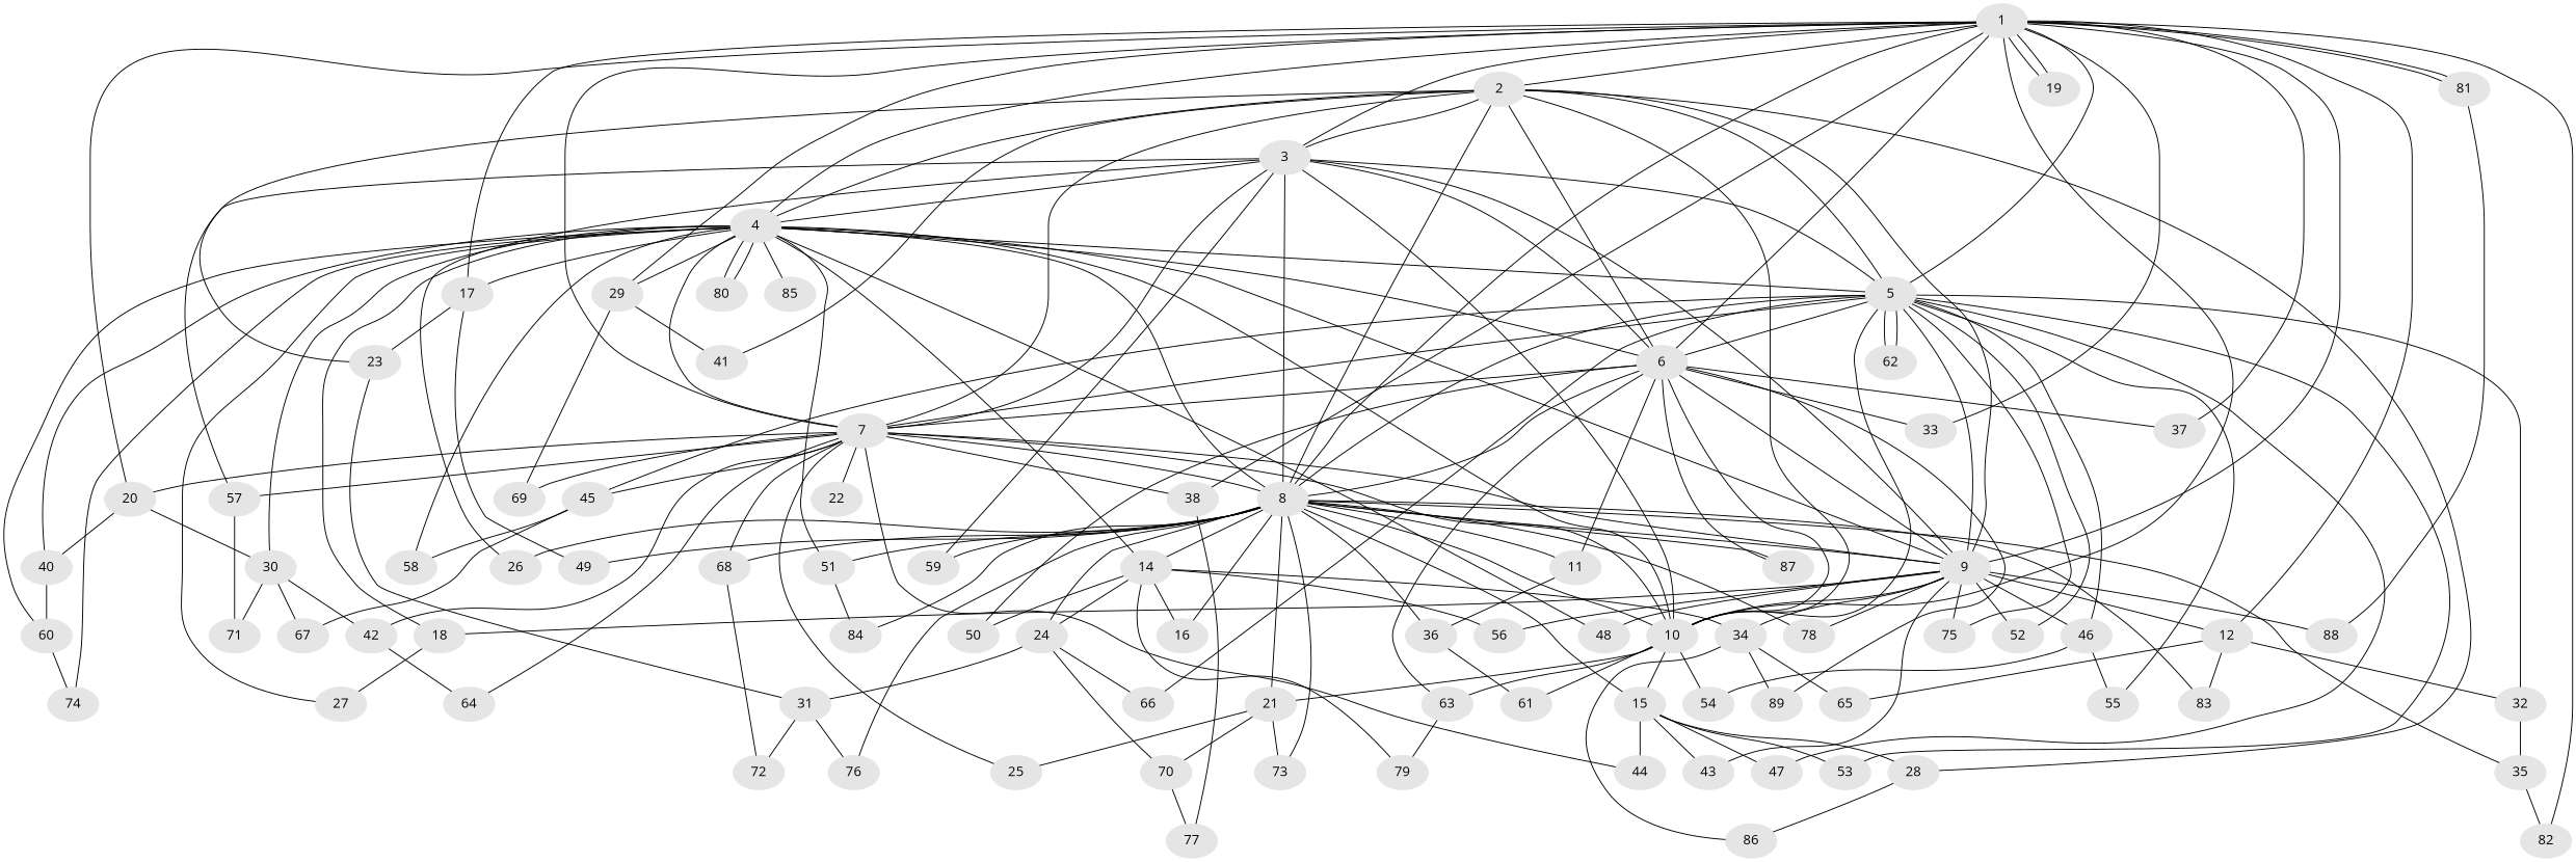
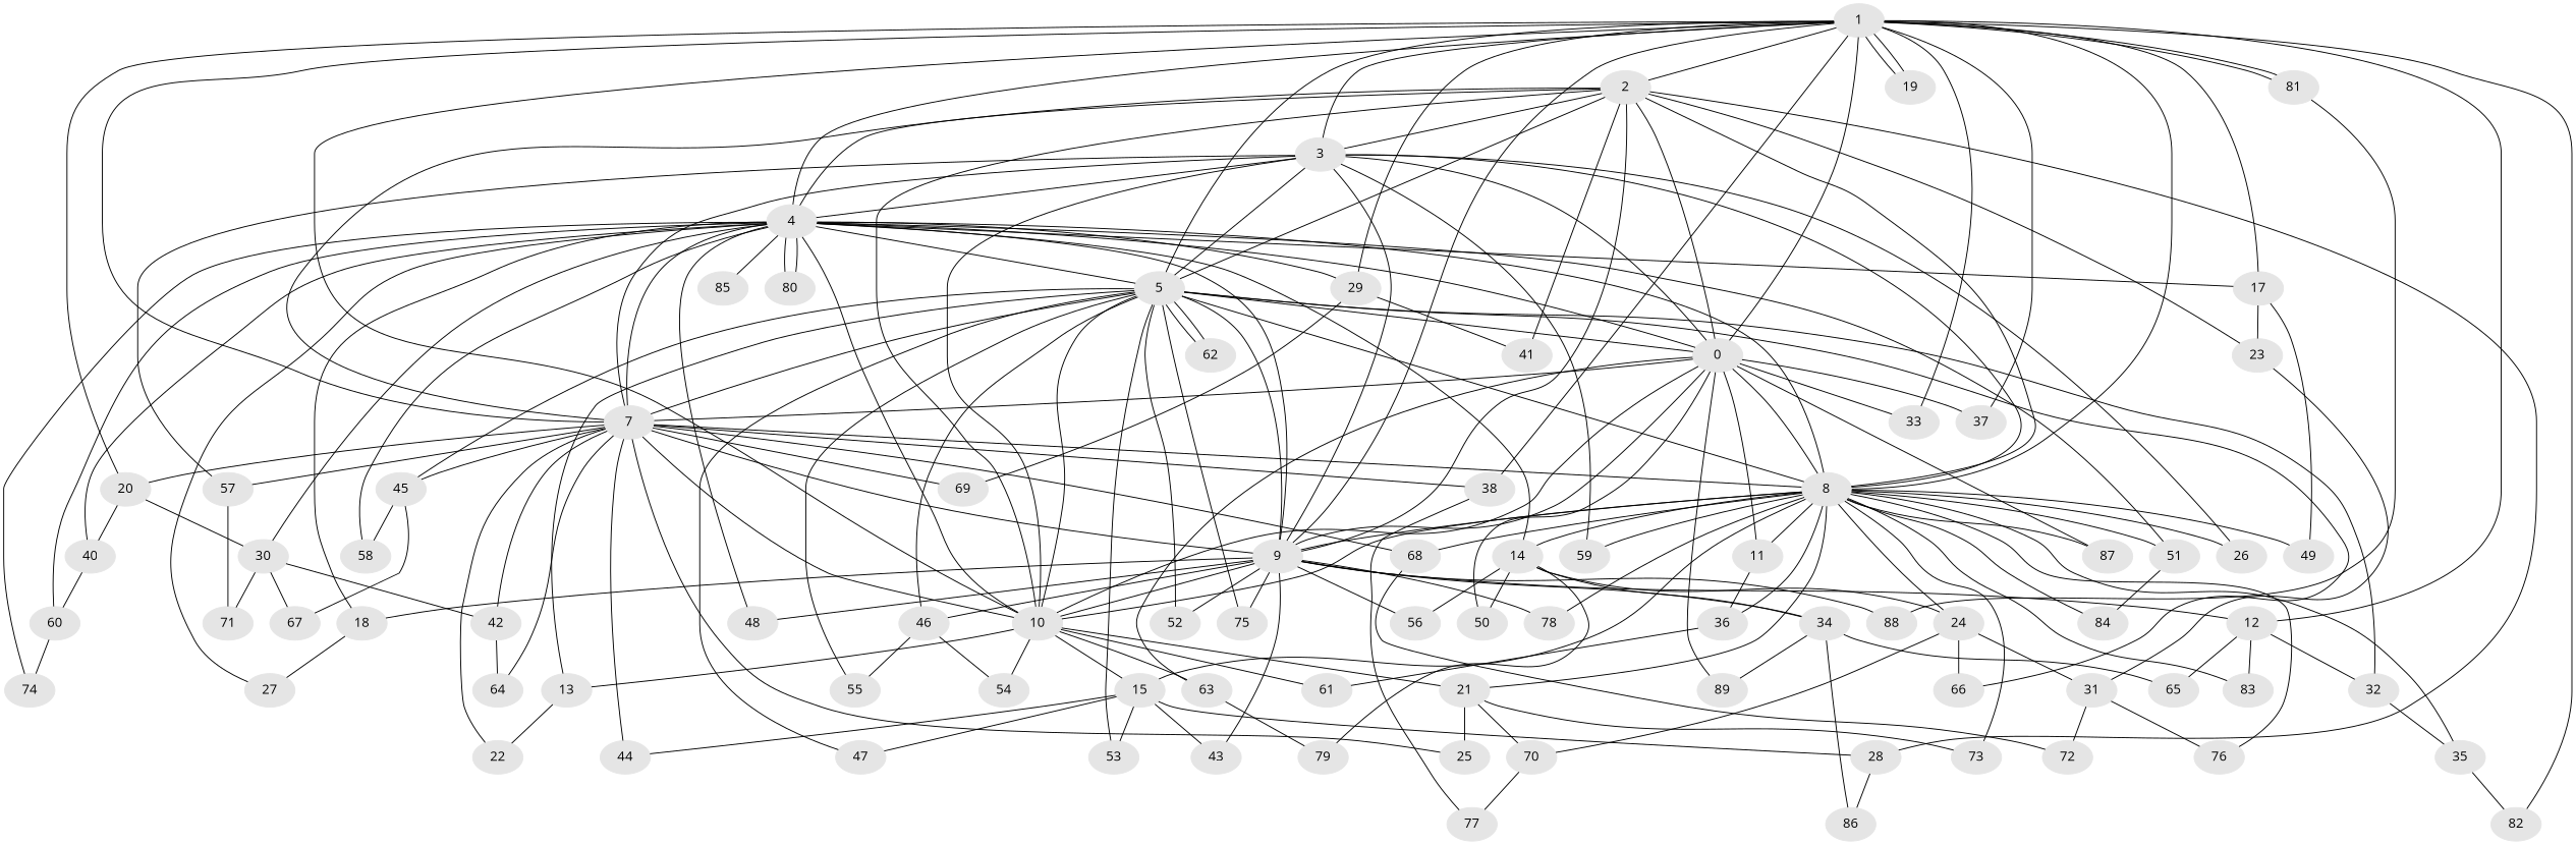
  graph {
    fontname="Open Sans"
    node [color=gray90 fontname="Open Sans" style=filled]
    edge [fontname="Open Sans"]
    1
    2
    3
    4
    5
-   6
+   6 [label=0]
    7
    8
    9
    10
    12
    17
    19
    20
    29
    33
    37
    38
    81
    82
    23
    28
    41
    26
    57
    59
    14
    18
    27
    30
    40
    48
    51
    58
    60
    74
    80
    85
+   13
    32
    45
    46
    47
    52
    53
    55
    62
    66
    75
    11
    50
    63
    87
    89
    22
    25
    42
    44
    64
    68
    69
    15
-   16
    21
    24
    35
    36
    49
    73
    76
    78
    83
    84
    34
    43
    56
    88
    54
    61
    65
    77
    31
    86
    71
    79
    67
    72
    70
    1 -- 2
    1 -- 3
    1 -- 4
    1 -- 5
    1 -- 6
    1 -- 7
    1 -- 8
    1 -- 9
    1 -- 10
    1 -- 12
    1 -- 17
    1 -- 19
    1 -- 19
    1 -- 20
    1 -- 29
    1 -- 33
    1 -- 37
    1 -- 38
    1 -- 81
    1 -- 81
    1 -- 82
    2 -- 3
    2 -- 4
    2 -- 5
    2 -- 6
    2 -- 7
    2 -- 8
    2 -- 9
    2 -- 10
    2 -- 23
    2 -- 28
    2 -- 41
    3 -- 4
    3 -- 5
    3 -- 6
    3 -- 7
    3 -- 8
    3 -- 9
    3 -- 10
    3 -- 26
    3 -- 57
    3 -- 59
    4 -- 5
    4 -- 6
    4 -- 7
    4 -- 8
    4 -- 9
    4 -- 10
    4 -- 17
    4 -- 29
    4 -- 14
    4 -- 18
    4 -- 27
    4 -- 30
    4 -- 40
    4 -- 48
    4 -- 51
    4 -- 58
    4 -- 60
    4 -- 74
    4 -- 80
    4 -- 80
    4 -- 85
    5 -- 6
    5 -- 7
    5 -- 8
    5 -- 9
    5 -- 10
+   5 -- 13
    5 -- 32
    5 -- 45
    5 -- 46
    5 -- 47
    5 -- 52
    5 -- 53
    5 -- 55
    5 -- 62
    5 -- 62
    5 -- 66
    5 -- 75
    6 -- 7
    6 -- 8
    6 -- 9
    6 -- 10
    6 -- 33
    6 -- 37
    6 -- 11
    6 -- 50
    6 -- 63
    6 -- 87
    6 -- 89
    7 -- 8
    7 -- 9
    7 -- 10
    7 -- 20
    7 -- 38
    7 -- 57
    7 -- 45
    7 -- 22
    7 -- 25
    7 -- 42
    7 -- 44
    7 -- 64
    7 -- 68
    7 -- 69
    8 -- 9
    8 -- 10
    8 -- 26
    8 -- 59
    8 -- 14
    8 -- 51
    8 -- 11
    8 -- 87
    8 -- 68
    8 -- 15
-   8 -- 16
    8 -- 21
    8 -- 24
    8 -- 35
    8 -- 36
    8 -- 49
    8 -- 73
    8 -- 76
    8 -- 78
    8 -- 83
    8 -- 84
    9 -- 10
    9 -- 12
    9 -- 18
    9 -- 48
    9 -- 46
    9 -- 52
    9 -- 75
    9 -- 78
    9 -- 34
    9 -- 43
    9 -- 56
    9 -- 88
+   10 -- 13
    10 -- 63
    10 -- 15
    10 -- 21
    10 -- 54
    10 -- 61
    12 -- 32
    12 -- 83
    12 -- 65
    17 -- 23
    17 -- 49
    20 -- 30
    20 -- 40
    29 -- 41
    29 -- 69
    38 -- 77
    81 -- 88
    23 -- 31
    28 -- 86
    57 -- 71
    14 -- 50
-   14 -- 16
    14 -- 24
    14 -- 34
    14 -- 56
    14 -- 79
    18 -- 27
    30 -- 42
    30 -- 71
    30 -- 67
    40 -- 60
    51 -- 84
    60 -- 74
+   13 -- 22
    32 -- 35
    45 -- 58
    45 -- 67
    46 -- 55
    46 -- 54
    11 -- 36
    63 -- 79
    42 -- 64
    68 -- 72
    15 -- 28
    15 -- 47
    15 -- 53
    15 -- 44
    15 -- 43
    21 -- 25
    21 -- 73
    21 -- 70
    24 -- 66
    24 -- 31
    24 -- 70
    35 -- 82
    36 -- 61
    34 -- 89
    34 -- 65
    34 -- 86
    31 -- 76
    31 -- 72
    70 -- 77
  }
